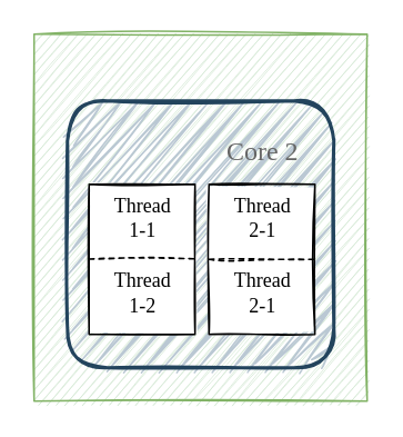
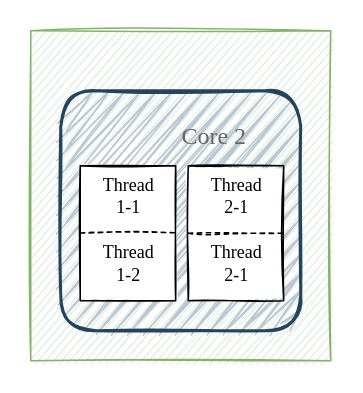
  <mxCell id="0" />
  <mxCell id="1" parent="0" />
  <mxCell id="2" value="" style="rounded=0;whiteSpace=wrap;html=1;shadow=0;glass=0;sketch=1;fillColor=#d5e8d4;strokeColor=#82b366;" vertex="1" parent="1"><mxGeometry x="20" y="20" width="200" height="220" as="geometry" /></mxCell>
  <mxCell id="3" value="" style="rounded=1;whiteSpace=wrap;html=1;shadow=0;glass=0;sketch=1;fillColor=#bac8d3;strokeWidth=2;perimeterSpacing=0;fillStyle=zigzag;strokeColor=#23445d;" vertex="1" parent="1"><mxGeometry x="40" y="60" width="160" height="160" as="geometry" /></mxCell>
  <mxCell id="4" value="" style="rounded=0;whiteSpace=wrap;html=1;shadow=0;glass=0;sketch=1;" vertex="1" parent="1"><mxGeometry x="53" y="110" width="63.64" height="90" as="geometry" /></mxCell>
  <mxCell id="5" value="" style="rounded=0;whiteSpace=wrap;html=1;shadow=0;glass=0;sketch=1;" vertex="1" parent="1"><mxGeometry x="125" y="110" width="63.64" height="90" as="geometry" /></mxCell>
  <mxCell id="6" value="" style="endArrow=none;dashed=1;html=1;fontFamily=Comic Sans MS;fontSize=16;fontColor=#666666;entryX=1;entryY=0.5;entryDx=0;entryDy=0;exitX=0;exitY=0.5;exitDx=0;exitDy=0;sketch=1;" edge="1" parent="1" source="5" target="5"><mxGeometry width="50" height="50" relative="1" as="geometry"><mxPoint x="270" y="170" as="sourcePoint" /><mxPoint x="320" y="120" as="targetPoint" /></mxGeometry></mxCell>
  <mxCell id="7" value="" style="endArrow=none;dashed=1;html=1;fontFamily=Comic Sans MS;fontSize=16;fontColor=#666666;entryX=1;entryY=0.5;entryDx=0;entryDy=0;exitX=0;exitY=0.5;exitDx=0;exitDy=0;sketch=1;" edge="1" parent="1"><mxGeometry width="50" height="50" relative="1" as="geometry"><mxPoint x="53" y="154.76" as="sourcePoint" /><mxPoint x="116.64" y="154.76" as="targetPoint" /></mxGeometry></mxCell>
  <mxCell id="8" value="&lt;div style=&quot;font-size: 12px;&quot;&gt;Thread&lt;/div&gt;&lt;div style=&quot;font-size: 12px;&quot;&gt;1-1&lt;br style=&quot;font-size: 12px;&quot;&gt;&lt;/div&gt;" style="text;html=1;align=center;verticalAlign=middle;resizable=0;points=[];autosize=1;fontFamily=Comic Sans MS;fontSize=12;" vertex="1" parent="1"><mxGeometry x="54.82" y="115" width="60" height="30" as="geometry" /></mxCell>
- <mxCell id="9" value="Core 2" style="text;html=1;align=center;verticalAlign=middle;resizable=0;points=[];autosize=1;fontFamily=Comic Sans MS;fontSize=16;fontColor=#666666;" vertex="1" parent="1"><mxGeometry x="126.82" y="80" width="60" height="20" as="geometry" /></mxCell>
+ <mxCell id="9" value="Core 2" style="text;html=1;align=center;verticalAlign=middle;resizable=0;points=[];autosize=1;fontFamily=Comic Sans MS;fontSize=16;fontColor=#666666;" vertex="1" parent="1"><mxGeometry x="111.82" y="80" width="60" height="20" as="geometry" /></mxCell>
  <mxCell id="10" value="&lt;div style=&quot;font-size: 12px&quot;&gt;Thread&lt;/div&gt;&lt;div style=&quot;font-size: 12px&quot;&gt;2-1&lt;br style=&quot;font-size: 12px&quot;&gt;&lt;/div&gt;" style="text;html=1;align=center;verticalAlign=middle;resizable=0;points=[];autosize=1;fontFamily=Comic Sans MS;fontSize=12;" vertex="1" parent="1"><mxGeometry x="126.82" y="115" width="60" height="30" as="geometry" /></mxCell>
  <mxCell id="11" value="&lt;div style=&quot;font-size: 12px&quot;&gt;Thread&lt;/div&gt;&lt;div style=&quot;font-size: 12px&quot;&gt;2-1&lt;br style=&quot;font-size: 12px&quot;&gt;&lt;/div&gt;" style="text;html=1;align=center;verticalAlign=middle;resizable=0;points=[];autosize=1;fontFamily=Comic Sans MS;fontSize=12;" vertex="1" parent="1"><mxGeometry x="126.82" y="160" width="60" height="30" as="geometry" /></mxCell>
  <mxCell id="12" value="&lt;div style=&quot;font-size: 12px&quot;&gt;Thread&lt;/div&gt;&lt;div style=&quot;font-size: 12px&quot;&gt;1-2&lt;br style=&quot;font-size: 12px&quot;&gt;&lt;/div&gt;" style="text;html=1;align=center;verticalAlign=middle;resizable=0;points=[];autosize=1;fontFamily=Comic Sans MS;fontSize=12;" vertex="1" parent="1"><mxGeometry x="54.82" y="160" width="60" height="30" as="geometry" /></mxCell>
